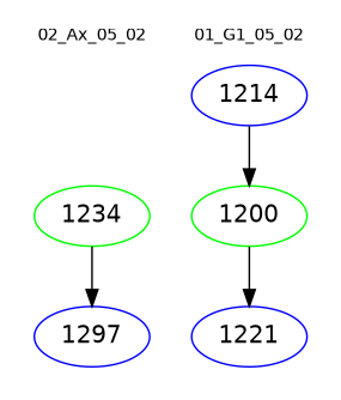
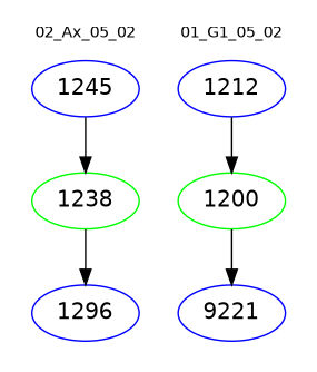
  digraph {
    fontname="DejaVu Sans"
    node [color=blue fontname="DejaVu Sans"]
    edge [color=black fontname="DejaVu Sans"]
-   n2 [color=green label=1234]
-   n3 [label=1297]
-   n4 [label=1214]
+   n1 [label=1245]
+   n2 [color=green label=1238]
+   n3 [label=1296]
+   n4 [label=1212]
    n5 [color=green label=1200]
-   n6 [label=1221]
+   n6 [label=9221]
    subgraph cluster_1 {
      color=white
      fontsize=10
      label="02_Ax_05_02"
+     n1
      n2
      n3
    }
    subgraph cluster_2 {
      color=white
      fontsize=10
      label="01_G1_05_02"
      n4
      n5
      n6
    }
+   n1 -> n2
    n2 -> n3
    n4 -> n5
    n5 -> n6
  }
